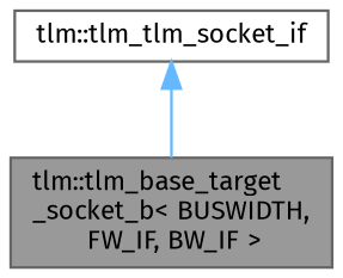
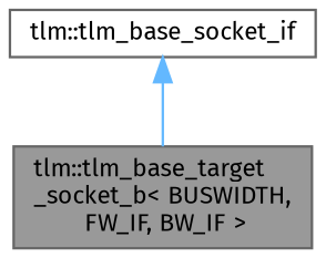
  digraph {
    fontname="Fira Sans"
    node [color=gray40 fontname="Fira Sans" fontsize=10 shape=box style=filled]
    n1 [fillcolor=grey60 fontcolor=black height=0.2 label="tlm::tlm_base_target\l_socket_b\< BUSWIDTH,\l FW_IF, BW_IF \>" width=0.4]
-   n2 [fillcolor=white height=0.2 label="tlm::tlm_tlm_socket_if" width=0.4]
+   n2 [fillcolor=white height=0.2 label="tlm::tlm_base_socket_if" width=0.4]
    n2 -> n1 [color=steelblue1 dir=back fontname="Fira Sans" fontsize=10 labelfontname=FreeSans labelfontsize=10 style=solid]
  }
